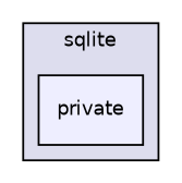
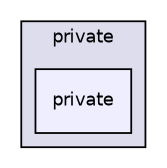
  digraph {
    compound=true
    rankdir=LR
    n1 [fillcolor="#eeeeff" fontname=Helvetica fontsize=10 label=private pencolor=black shape=box style=filled]
    subgraph cluster_1 {
      bgcolor="#ddddee"
      fontname=Helvetica
      fontsize=10
-     label=sqlite
+     label=private
      pencolor=black
      n1
    }
  }
